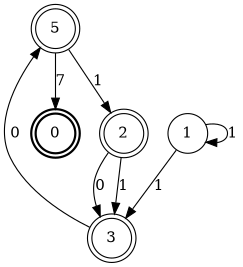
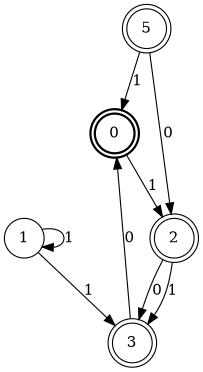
  digraph {
    node [peripheries=2 shape=circle]
    0 [style=bold]
    2
    1 [peripheries=""]
    3
    5
+   0 -> 2 [label=1]
    2 -> 3 [label=0]
    2 -> 3 [label=1]
    1 -> 1 [label=1]
    1 -> 3 [label=1]
-   3 -> 5 [label=0]
-   5 -> 0 [label=7]
-   5 -> 2 [label=1]
+   3 -> 0 [label=0]
+   5 -> 0 [label=1]
+   5 -> 2 [label=0]
  }
